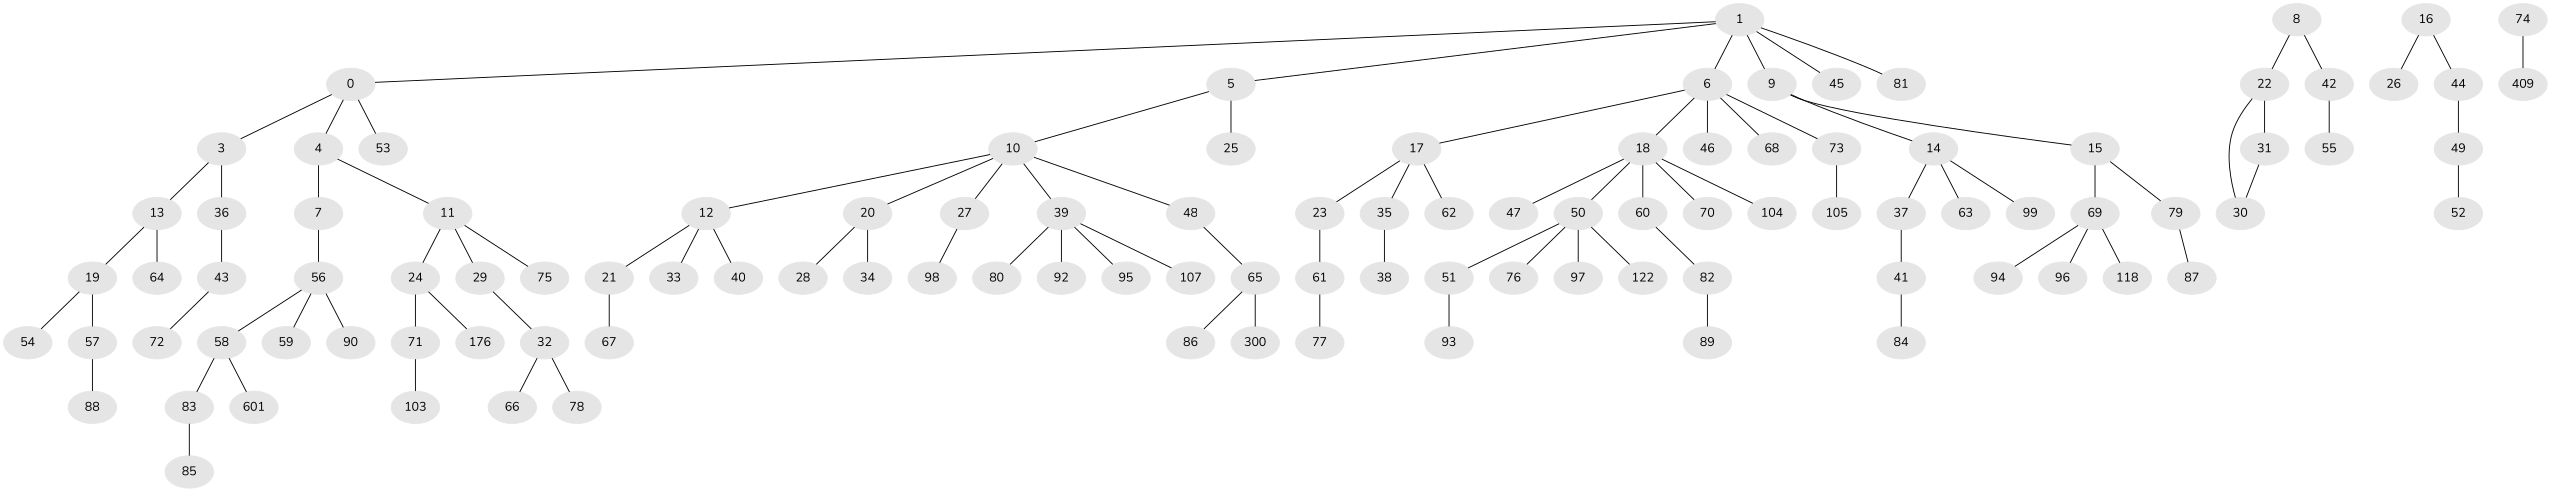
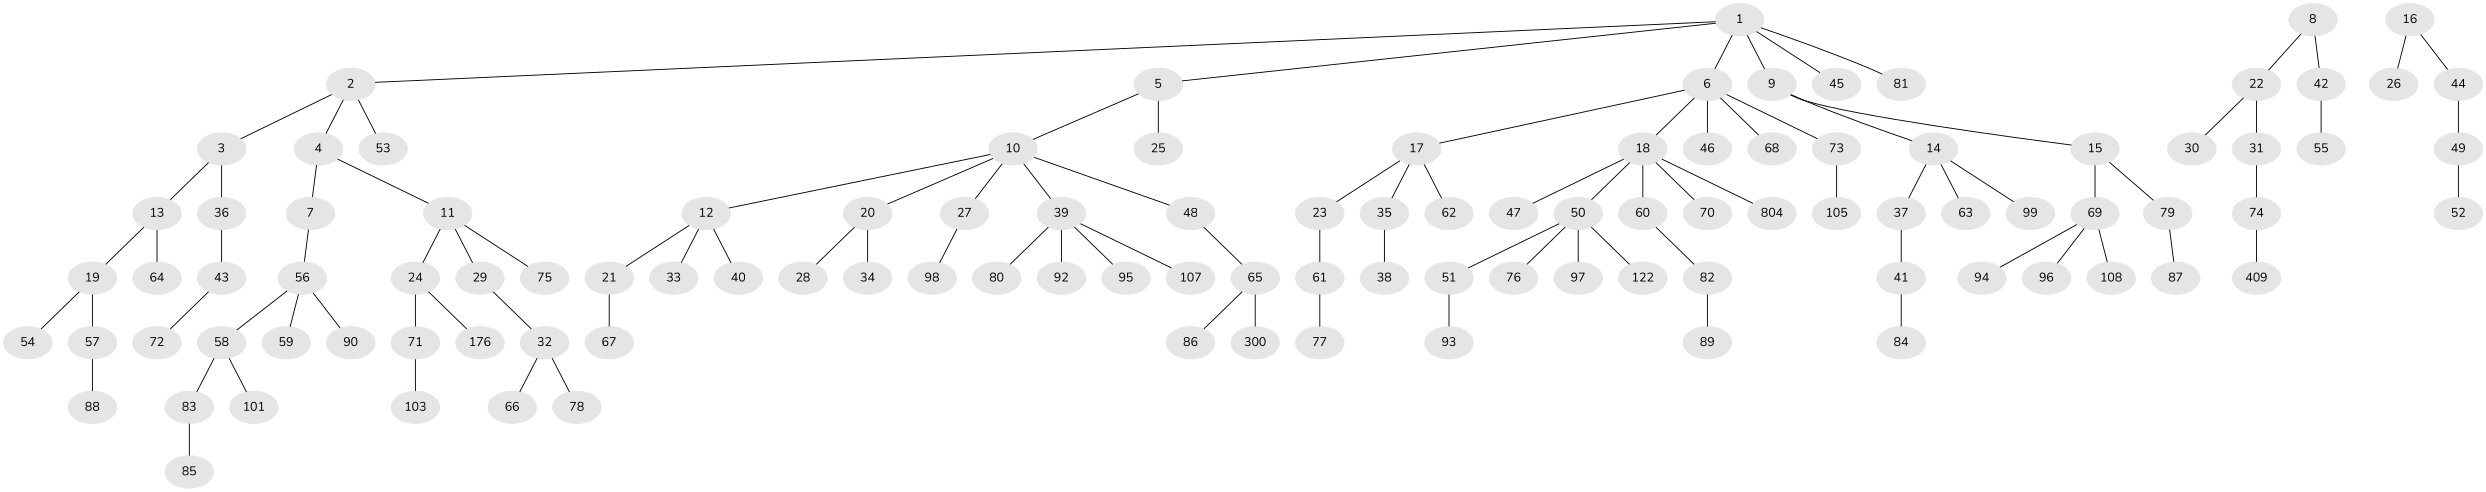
  graph {
    fontname=Nunito
    node [color=gray90 fontname=Nunito style=filled]
    edge [fontname=Nunito]
    1
-   2 [label=0]
+   2
    5
    6
    9
    45
    81
    3
    4
    53
    10
    25
    17
    18
    46
    68
    73
    14
    15
    13
    36
    7
    11
    19
    64
    43
    56
    24
    29
    75
    8
    22
    42
    12
    20
    27
    39
    48
    16
    26
    44
    23
    35
    62
    47
    50
    60
    70
-   104
+   104 [label=804]
    105
    58
    59
    90
    30
    31
    55
    37
    63
    99
    69
    79
    21
    33
    40
    28
    34
    98
    80
    92
    95
    107
    65
    71
    n74 [label=176]
    32
    67
    54
    57
    41
    94
    96
-   108 [label=118]
+   108
    87
    49
    61
    38
    51
    76
    97
    n90 [label=122]
    82
    88
    74
    77
    103
    66
    78
    n98 [label=409]
    72
    84
    52
    86
    n103 [label=300]
    93
    83
-   101 [label=601]
+   101
    85
    89
    1 -- 2
    1 -- 5
    1 -- 6
    1 -- 9
    1 -- 45
    1 -- 81
    2 -- 3
    2 -- 4
    2 -- 53
    5 -- 10
    5 -- 25
    6 -- 17
    6 -- 18
    6 -- 46
    6 -- 68
    6 -- 73
    9 -- 14
    9 -- 15
    3 -- 13
    3 -- 36
    4 -- 7
    4 -- 11
    10 -- 12
    10 -- 20
    10 -- 27
    10 -- 39
    10 -- 48
    17 -- 23
    17 -- 35
    17 -- 62
    18 -- 47
    18 -- 50
    18 -- 60
    18 -- 70
    18 -- 104
    73 -- 105
    14 -- 37
    14 -- 63
    14 -- 99
    15 -- 69
    15 -- 79
    13 -- 19
    13 -- 64
    36 -- 43
    7 -- 56
    11 -- 24
    11 -- 29
    11 -- 75
    19 -- 54
    19 -- 57
    43 -- 72
    56 -- 58
    56 -- 59
    56 -- 90
    24 -- 71
    24 -- n74
    29 -- 32
    8 -- 22
    8 -- 42
    22 -- 30
    22 -- 31
    42 -- 55
    12 -- 21
    12 -- 33
    12 -- 40
    20 -- 28
    20 -- 34
    27 -- 98
    39 -- 80
    39 -- 92
    39 -- 95
    39 -- 107
    48 -- 65
    16 -- 26
    16 -- 44
    44 -- 49
    23 -- 61
    35 -- 38
    50 -- 51
    50 -- 76
    50 -- 97
    50 -- n90
    60 -- 82
    58 -- 83
    58 -- 101
-   31 -- 30
+   31 -- 74
    37 -- 41
    69 -- 94
    69 -- 96
    69 -- 108
    79 -- 87
    21 -- 67
    65 -- 86
    65 -- n103
    71 -- 103
    32 -- 66
    32 -- 78
    57 -- 88
    41 -- 84
    49 -- 52
    61 -- 77
    51 -- 93
    82 -- 89
    74 -- n98
    83 -- 85
  }
